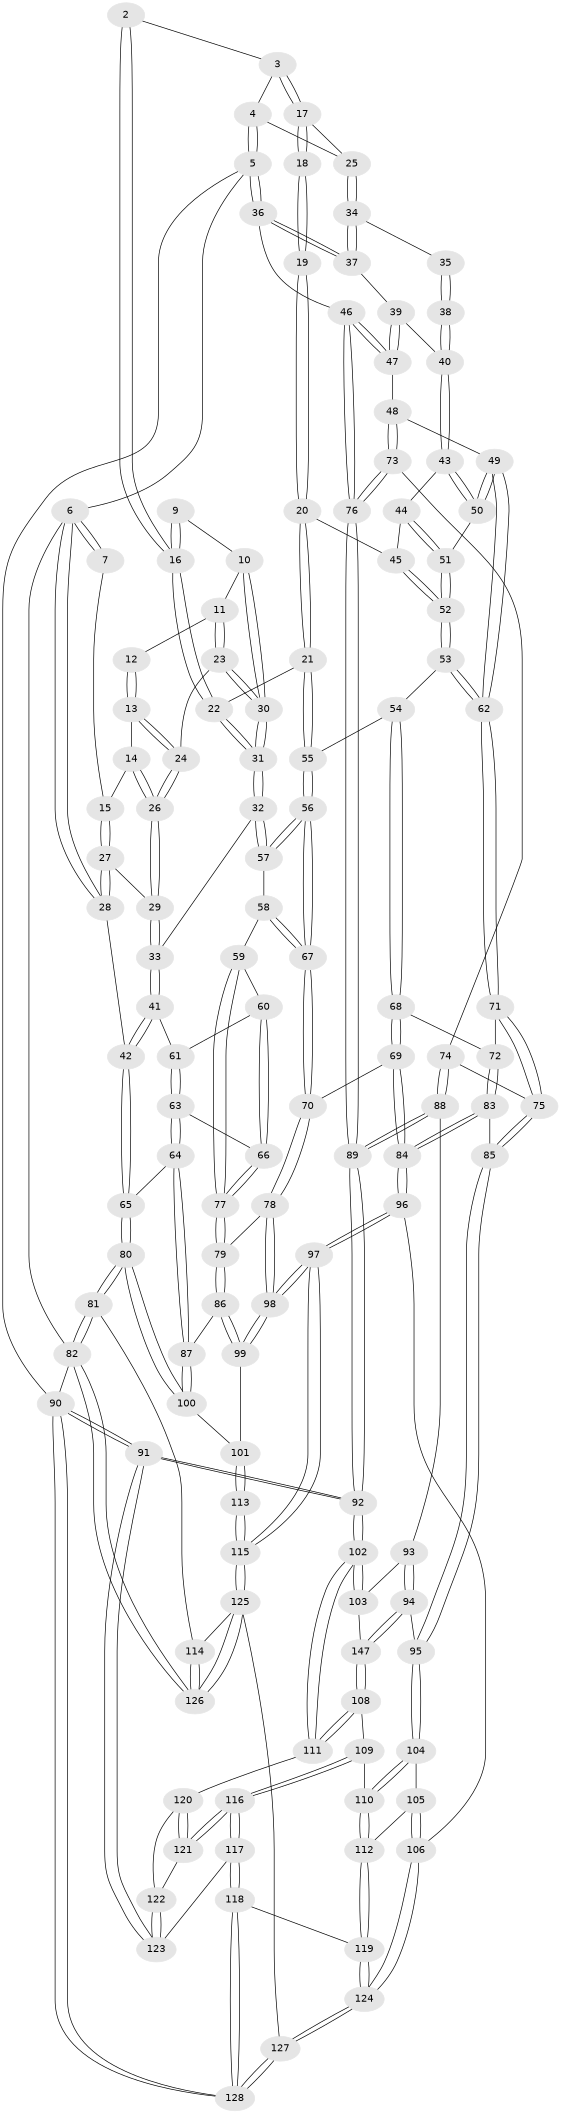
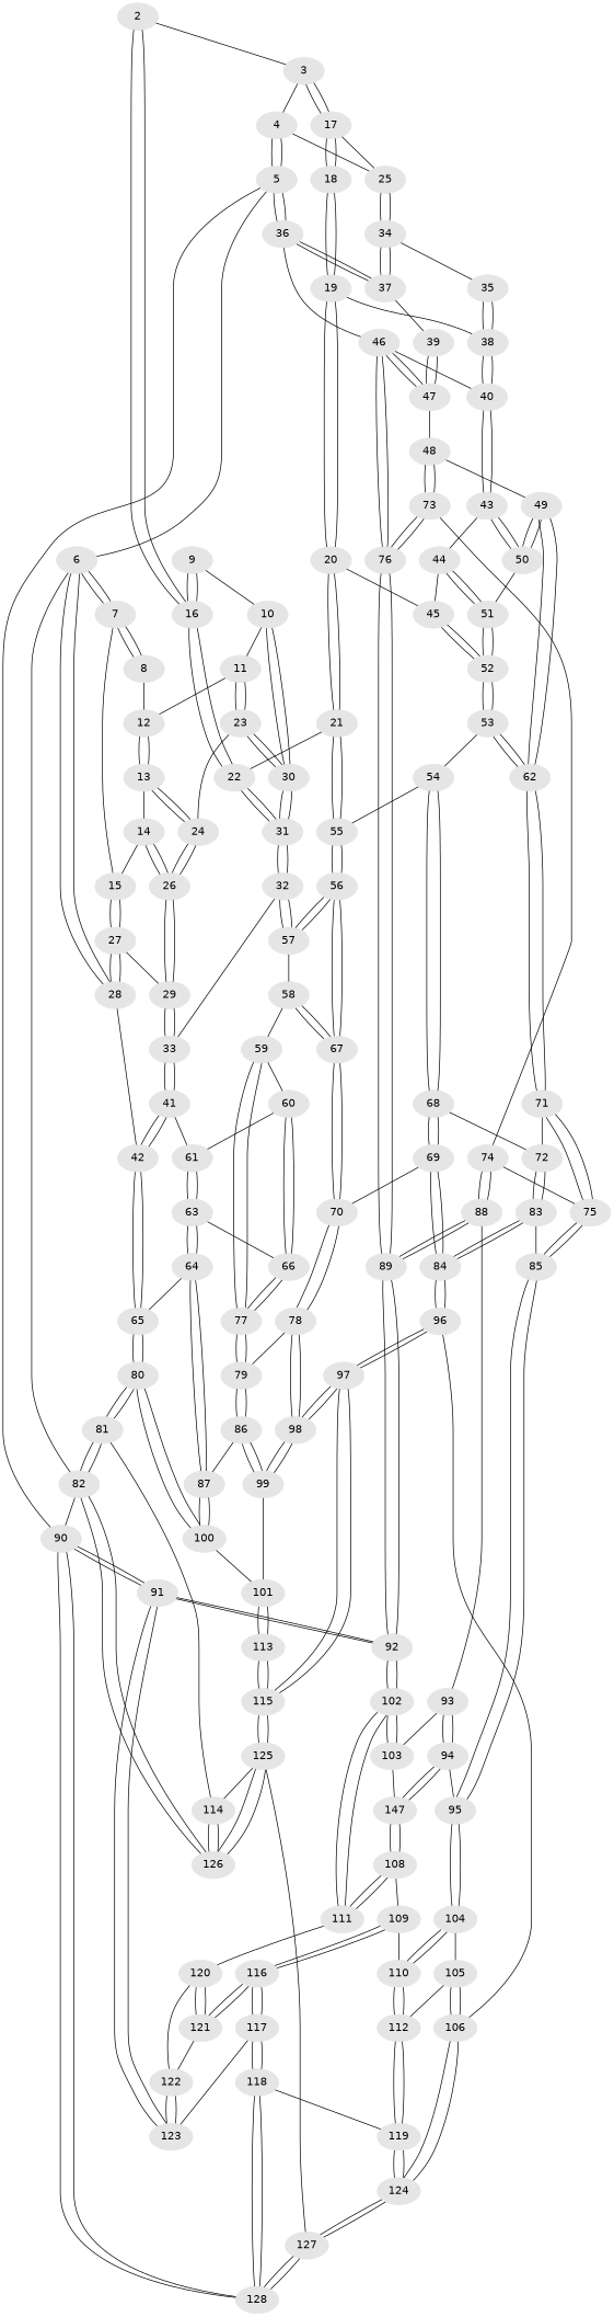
  graph {
    fontname="DejaVu Sans"
    node [color=gray90 fontname="DejaVu Sans" style=filled]
    edge [fontname="DejaVu Sans"]
    2
    3
    16
    9
    10
    4
    17
    22
    5
    25
    18
    6
    36
    90
    34
    7
    28
    82
    37
    46
    91
    128
+   8
    15
    42
    126
    12
    27
    13
    11
    30
    23
    31
    24
    14
    26
    29
    19
    20
    38
    35
    21
    45
    40
    55
    52
    56
    32
    33
    65
    41
    57
    58
    61
    39
    47
    76
    43
    48
    44
    50
    63
    80
    51
    53
    89
    49
    73
    62
    74
    71
    54
    68
    69
    72
    67
    70
    59
    60
    77
    66
    79
    64
    75
    87
    100
    81
    78
    84
    83
    96
    98
    85
    88
    93
    95
    92
    86
    99
    114
    101
    97
    106
    104
    94
    103
    102
    123
    111
    n110 [label=147]
    108
    105
    110
    115
    124
    125
    113
    120
    112
    119
    127
    109
    116
    117
    121
    122
    118
    2 -- 3
    2 -- 16
    2 -- 16
    3 -- 4
    3 -- 17
    3 -- 17
    16 -- 22
    16 -- 22
    9 -- 16
    9 -- 16
    9 -- 10
    10 -- 11
    10 -- 30
    10 -- 30
    4 -- 5
    4 -- 5
    4 -- 25
    17 -- 25
    17 -- 18
    17 -- 18
    22 -- 31
    22 -- 31
    5 -- 6
    5 -- 36
    5 -- 36
    5 -- 90
    25 -- 34
    25 -- 34
    18 -- 19
    18 -- 19
    6 -- 7
    6 -- 7
    6 -- 28
    6 -- 28
    6 -- 82
    36 -- 37
    36 -- 37
    36 -- 46
    90 -- 91
    90 -- 91
    90 -- 128
    90 -- 128
    34 -- 37
    34 -- 37
    34 -- 35
+   7 -- 8
+   7 -- 8
    7 -- 15
    28 -- 42
    82 -- 90
    82 -- 126
    82 -- 126
    37 -- 39
    46 -- 47
    46 -- 47
    46 -- 76
    46 -- 76
    91 -- 92
    91 -- 92
    91 -- 123
    91 -- 123
+   8 -- 12
    15 -- 27
    15 -- 27
    42 -- 65
    42 -- 65
    12 -- 13
    12 -- 13
    27 -- 28
    27 -- 28
    27 -- 29
    13 -- 24
    13 -- 24
    13 -- 14
    11 -- 12
    11 -- 23
    11 -- 23
    30 -- 31
    30 -- 31
    23 -- 30
    23 -- 30
    23 -- 24
    31 -- 32
    31 -- 32
    24 -- 26
    24 -- 26
    14 -- 15
    14 -- 26
    14 -- 26
    26 -- 29
    26 -- 29
    29 -- 33
    29 -- 33
    19 -- 20
    19 -- 20
+   19 -- 38
    20 -- 21
    20 -- 21
    20 -- 45
    38 -- 40
    38 -- 40
    35 -- 38
    35 -- 38
    21 -- 22
    21 -- 55
    21 -- 55
    45 -- 52
    45 -- 52
    40 -- 43
    40 -- 43
    55 -- 56
    55 -- 56
    52 -- 53
    52 -- 53
    56 -- 57
    56 -- 57
    56 -- 67
    56 -- 67
    32 -- 33
    32 -- 57
    32 -- 57
    33 -- 41
    33 -- 41
    65 -- 80
    65 -- 80
    41 -- 42
    41 -- 42
    41 -- 61
    57 -- 58
    58 -- 67
    58 -- 67
    58 -- 59
    61 -- 63
    61 -- 63
-   39 -- 40
+   46 -- 40
    39 -- 47
    39 -- 47
    47 -- 48
    76 -- 89
    76 -- 89
    43 -- 44
    43 -- 50
    43 -- 50
    48 -- 49
    48 -- 73
    48 -- 73
    44 -- 45
    44 -- 51
    44 -- 51
    50 -- 51
    63 -- 66
    63 -- 64
    63 -- 64
    80 -- 100
    80 -- 100
    80 -- 81
    80 -- 81
    51 -- 52
    51 -- 52
    53 -- 62
    53 -- 62
    53 -- 54
    89 -- 92
    89 -- 92
    49 -- 50
    49 -- 50
    49 -- 62
    49 -- 62
    73 -- 76
    73 -- 76
    73 -- 74
    62 -- 71
    62 -- 71
    74 -- 75
    74 -- 88
    74 -- 88
    71 -- 72
    71 -- 75
    71 -- 75
    54 -- 55
    54 -- 68
    54 -- 68
    68 -- 69
    68 -- 69
    68 -- 72
    69 -- 70
    69 -- 84
    69 -- 84
    72 -- 83
    72 -- 83
    67 -- 70
    67 -- 70
    70 -- 78
    70 -- 78
    59 -- 60
    59 -- 77
    59 -- 77
    60 -- 61
    60 -- 66
    60 -- 66
    77 -- 79
    77 -- 79
    66 -- 77
    66 -- 77
    79 -- 86
    79 -- 86
    64 -- 65
    64 -- 87
    64 -- 87
    75 -- 85
    75 -- 85
    87 -- 100
    87 -- 100
    100 -- 101
    81 -- 82
    81 -- 82
    81 -- 114
    78 -- 79
    78 -- 98
    78 -- 98
    84 -- 96
    84 -- 96
    83 -- 84
    83 -- 84
    83 -- 85
    96 -- 97
    96 -- 97
    96 -- 106
    98 -- 99
    98 -- 99
    85 -- 95
    85 -- 95
    88 -- 89
    88 -- 89
    88 -- 93
    93 -- 94
    93 -- 94
    93 -- 103
    95 -- 104
    95 -- 104
    92 -- 102
    92 -- 102
    86 -- 87
    86 -- 99
    86 -- 99
    99 -- 101
    114 -- 126
    114 -- 126
    101 -- 113
    101 -- 113
    97 -- 98
    97 -- 98
    97 -- 115
    97 -- 115
    106 -- 124
    106 -- 124
    104 -- 105
    104 -- 110
    104 -- 110
    94 -- 95
    94 -- n110
    94 -- n110
    103 -- n110
    102 -- 103
    102 -- 103
    102 -- 111
    102 -- 111
    111 -- 120
    n110 -- 108
    n110 -- 108
    108 -- 111
    108 -- 111
    108 -- 109
    105 -- 106
    105 -- 106
    105 -- 112
    110 -- 112
    110 -- 112
    115 -- 125
    115 -- 125
    124 -- 127
    124 -- 127
    125 -- 126
    125 -- 126
    125 -- 114
    125 -- 127
    113 -- 115
    113 -- 115
    120 -- 121
    120 -- 121
    120 -- 122
    112 -- 119
    112 -- 119
    119 -- 124
    119 -- 124
    127 -- 128
    127 -- 128
    109 -- 110
    109 -- 116
    109 -- 116
    116 -- 117
    116 -- 117
    116 -- 121
    116 -- 121
    117 -- 123
    117 -- 118
    117 -- 118
    121 -- 122
    122 -- 123
    122 -- 123
    118 -- 128
    118 -- 128
    118 -- 119
  }
